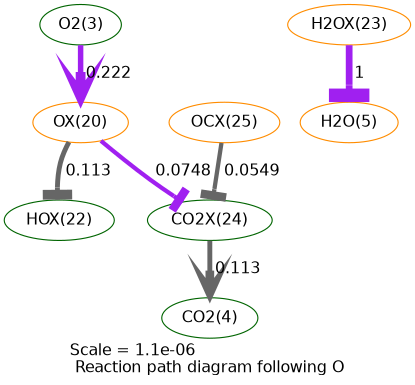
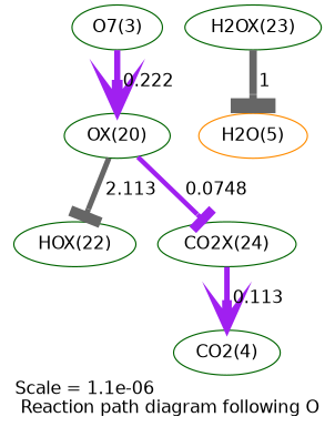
  digraph {
    fontname=Helvetica
    label="Scale = 1.1e-06\l Reaction path diagram following O"
    node [color=darkgreen fontname=Helvetica]
    edge [arrowhead=tee arrowsize=2.18 color=purple fontname=Helvetica penwidth=3.81]
-   n1 [label="O2(3)"]
-   n2 [color=darkorange label="OX(20)"]
+   n1 [label="O7(3)"]
+   n2 [label="OX(20)"]
    n3 [label="HOX(22)"]
    n4 [label="CO2X(24)"]
-   n5 [color=darkorange label="OCX(25)"]
    n6 [label="CO2(4)"]
-   n7 [color=darkorange label="H2OX(23)"]
+   n7 [label="H2OX(23)"]
    n8 [color=darkorange label="H2O(5)"]
    n1 -> n2 [arrowhead=vee arrowsize=2.43 label=" 0.222" penwidth=4.86]
-   n2 -> n3 [color=gray40 label=" 0.113" penwidth=4.35]
+   n2 -> n3 [color=gray40 label=" 2.113" penwidth=4.35]
    n2 -> n4 [arrowsize=1.9 label=" 0.0748"]
-   n4 -> n6 [arrowhead=vee color=gray40 label=" 0.113" penwidth=4.36]
-   n5 -> n4 [arrowsize=1.9 color=gray40 label=" 0.0549"]
-   n7 -> n8 [arrowsize=3 label=" 1" penwidth=6]
+   n4 -> n6 [arrowhead=vee label=" 0.113" penwidth=4.36]
+   n7 -> n8 [arrowsize=3 color=gray40 label=" 1" penwidth=6]
  }
